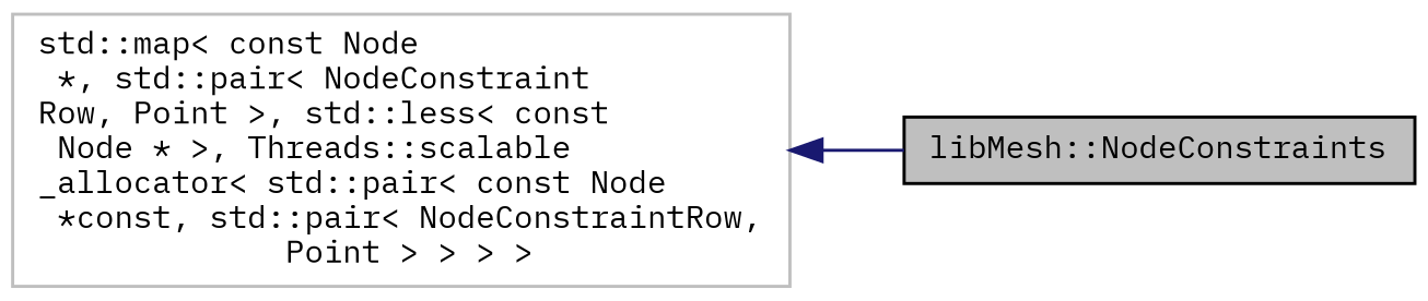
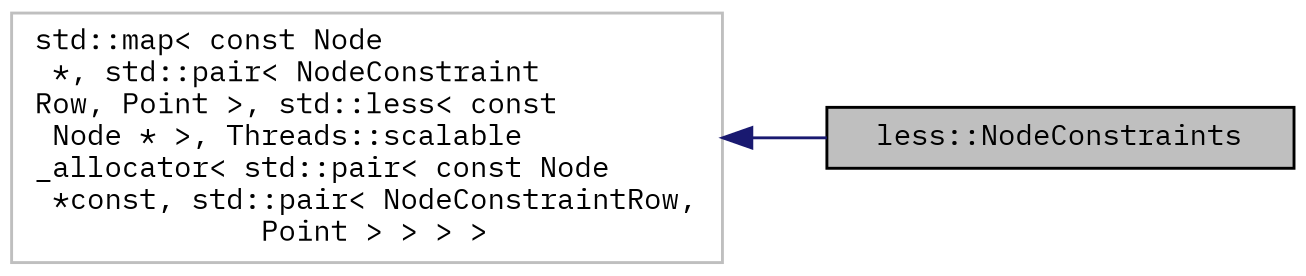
  digraph {
    rankdir=LR
    fontname="IBM Plex Mono"
    node [fontname="IBM Plex Mono" fontsize=10 shape=record style=filled]
-   n1 [color=black fillcolor=grey75 fontcolor=black height=0.2 label="libMesh::NodeConstraints" width=0.4]
+   n1 [color=black fillcolor=grey75 fontcolor=black height=0.2 label="less::NodeConstraints" width=0.4]
    n2 [color=grey75 fillcolor=white height=0.2 label="std::map\< const Node\l *, std::pair\< NodeConstraint\lRow, Point \>, std::less\< const\l Node * \>, Threads::scalable\l_allocator\< std::pair\< const Node\l *const, std::pair\< NodeConstraintRow,\l Point \> \> \> \>" width=0.4]
    n2 -> n1 [color=midnightblue dir=back fontname="IBM Plex Mono" fontsize=10 labelfontname=Helvetica labelfontsize=10 style=solid]
  }
